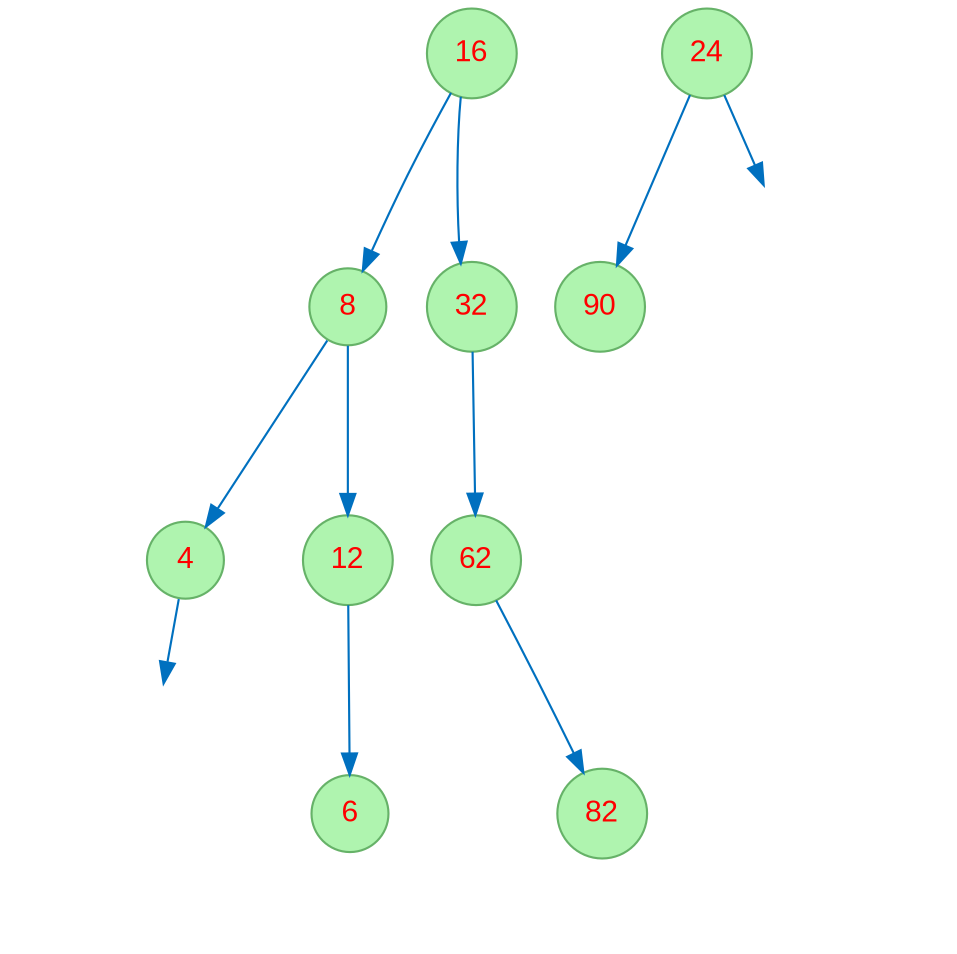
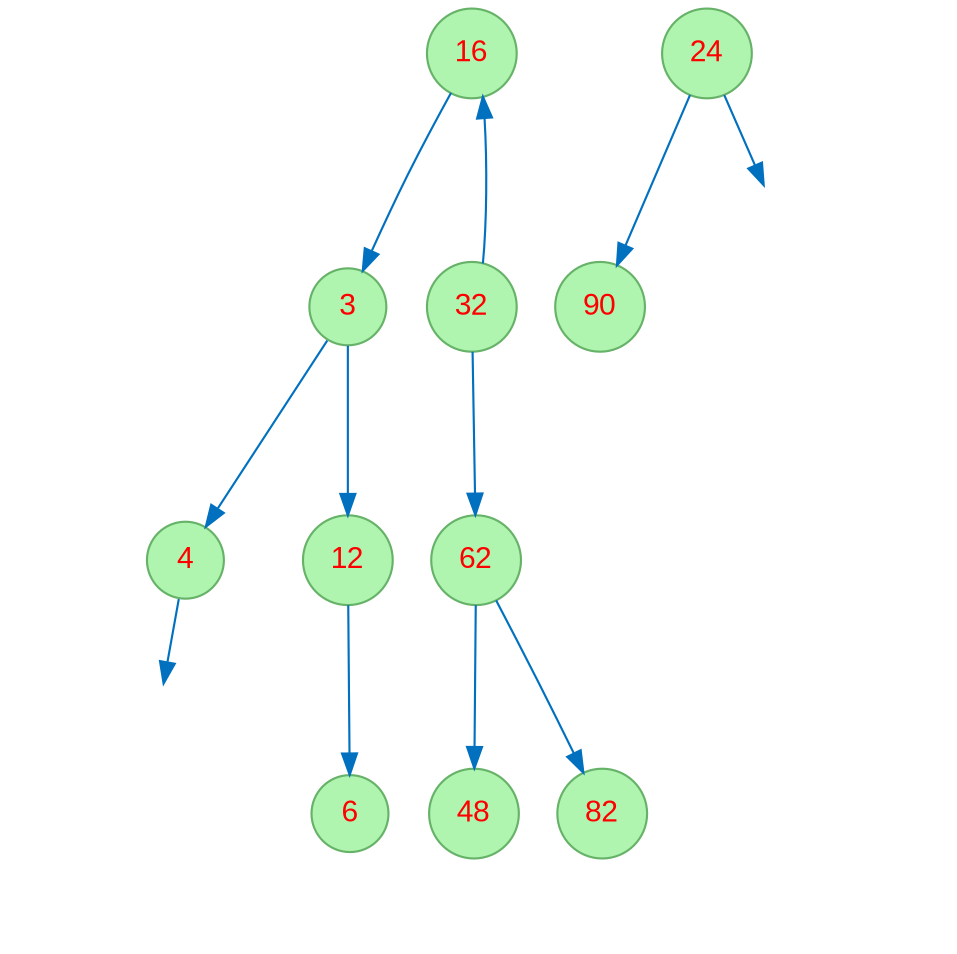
  digraph {
    node [color="#66B268" fillcolor="#AFF4AF" fontcolor=red fontname=Arial shape=circle style=filled]
    edge [color="#0070BF"]
    n1 [label=16]
-   n2 [label=8]
+   n2 [label=3]
    n3 [label=32]
    n4 [label=4]
    n5 [label=12]
    n6 [label=62]
    l1028214719 [style=invis]
    n8 [label=6]
    n9 [label=24]
    n10 [label=90]
    l2094548358 [style=invis]
+   n12 [label=48]
    n13 [label=82]
    n1 -> n2
-   n1 -> n3
+   n3 -> n1
    n2 -> n4
    n2 -> n5
    n3 -> n6
    n4 -> l1028214719
    n5 -> n8
+   n6 -> n12
    n6 -> n13
    n9 -> n10
    n9 -> l2094548358
  }
